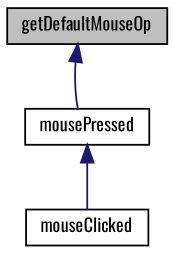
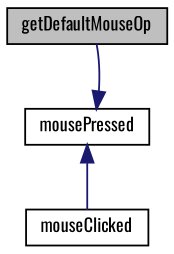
  digraph {
    fontname=Oswald
    rankdir=TB
    node [color=black fillcolor=white fontname=Oswald fontsize=10 shape=record style=filled]
    edge [color=midnightblue dir=back fontname=Oswald fontsize=10 labelfontname=FreeSans labelfontsize=10 style=solid]
    n1 [fillcolor=grey75 fontcolor=black height=0.2 label=getDefaultMouseOp width=0.4]
    n2 [height=0.2 label=mousePressed width=0.4]
    n3 [height=0.2 label=mouseClicked width=0.4]
-   n1 -> n2
+   n2 -> n1
    n2 -> n3
  }
